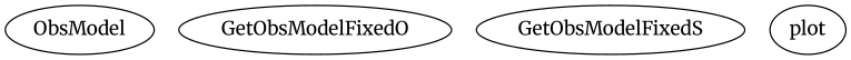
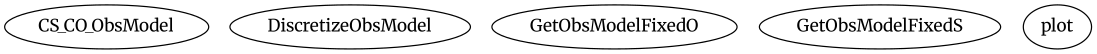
  digraph {
    fontname=Merriweather
    node [fontname=Merriweather]
-   DiscretizeObsModel [label=ObsModel]
+   CS_CO_ObsModel
+   DiscretizeObsModel
    GetObsModelFixedO
    GetObsModelFixedS
    plot
  }
